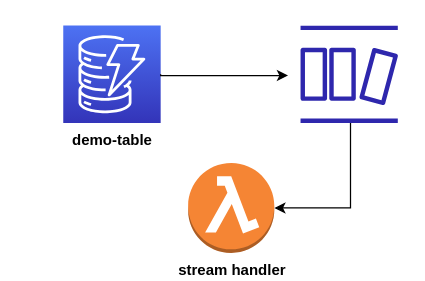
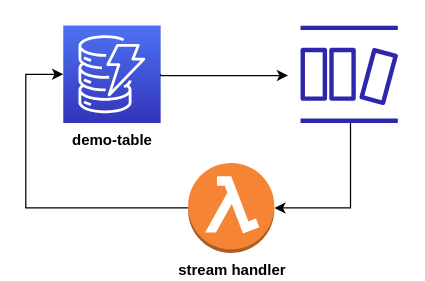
  <mxCell id="0" />
  <mxCell id="1" parent="0" />
  <mxCell id="2" style="edgeStyle=orthogonalEdgeStyle;rounded=0;orthogonalLoop=1;jettySize=auto;html=1;startArrow=none;startFill=0;strokeColor=#000000;entryX=1;entryY=0.5;entryDx=0;entryDy=0;entryPerimeter=0;" parent="1" source="5" target="3" edge="1"><mxGeometry relative="1" as="geometry"><mxPoint x="410" y="320" as="targetPoint" /><Array as="points"><mxPoint x="280" y="166" /></Array><mxPoint x="317" y="110" as="sourcePoint" /></mxGeometry></mxCell>
  <mxCell id="3" value="&lt;font color=&quot;#000000&quot;&gt;&lt;b&gt;stream handler&lt;/b&gt;&lt;/font&gt;" style="outlineConnect=0;dashed=0;verticalLabelPosition=bottom;verticalAlign=top;align=center;html=1;shape=mxgraph.aws3.lambda_function;fillColor=#F58534;gradientColor=none;" parent="1" vertex="1"><mxGeometry x="150" y="130" width="69" height="72" as="geometry" /></mxCell>
  <mxCell id="4" value="&lt;font color=&quot;#000000&quot;&gt;&lt;b&gt;demo-table&lt;/b&gt;&lt;br&gt;&lt;/font&gt;" style="points=[[0,0,0],[0.25,0,0],[0.5,0,0],[0.75,0,0],[1,0,0],[0,1,0],[0.25,1,0],[0.5,1,0],[0.75,1,0],[1,1,0],[0,0.25,0],[0,0.5,0],[0,0.75,0],[1,0.25,0],[1,0.5,0],[1,0.75,0]];outlineConnect=0;fontColor=#232F3E;gradientColor=#4D72F3;gradientDirection=north;fillColor=#3334B9;strokeColor=#ffffff;dashed=0;verticalLabelPosition=bottom;verticalAlign=top;align=center;html=1;fontSize=12;fontStyle=0;aspect=fixed;shape=mxgraph.aws4.resourceIcon;resIcon=mxgraph.aws4.dynamodb;" parent="1" vertex="1"><mxGeometry x="50" y="20" width="78" height="78" as="geometry" /></mxCell>
  <mxCell id="5" value="" style="sketch=0;outlineConnect=0;fontColor=#232F3E;gradientColor=none;fillColor=#2E27AD;strokeColor=none;dashed=0;verticalLabelPosition=bottom;verticalAlign=top;align=center;html=1;fontSize=12;fontStyle=0;aspect=fixed;pointerEvents=1;shape=mxgraph.aws4.dynamodb_stream;" parent="1" vertex="1"><mxGeometry x="240" y="20" width="78" height="78" as="geometry" /></mxCell>
  <mxCell id="6" style="edgeStyle=orthogonalEdgeStyle;rounded=0;orthogonalLoop=1;jettySize=auto;html=1;startArrow=none;startFill=0;strokeColor=#000000;exitX=1;exitY=0.5;exitDx=0;exitDy=0;exitPerimeter=0;" parent="1" source="4" edge="1"><mxGeometry relative="1" as="geometry"><mxPoint x="230" y="60" as="targetPoint" /><Array as="points"><mxPoint x="128" y="60" /></Array><mxPoint x="73.33" y="343.5" as="sourcePoint" /></mxGeometry></mxCell>
+ <mxCell id="7" style="edgeStyle=orthogonalEdgeStyle;rounded=0;orthogonalLoop=1;jettySize=auto;html=1;startArrow=none;startFill=0;strokeColor=#000000;entryX=0;entryY=0.5;entryDx=0;entryDy=0;entryPerimeter=0;exitX=0;exitY=0.5;exitDx=0;exitDy=0;exitPerimeter=0;" parent="1" source="3" target="4" edge="1"><mxGeometry relative="1" as="geometry"><mxPoint x="91.25" y="318.06" as="targetPoint" /><Array as="points"><mxPoint x="20" y="166" /><mxPoint x="20" y="59" /></Array><mxPoint x="119.25" y="229.995" as="sourcePoint" /></mxGeometry></mxCell>
